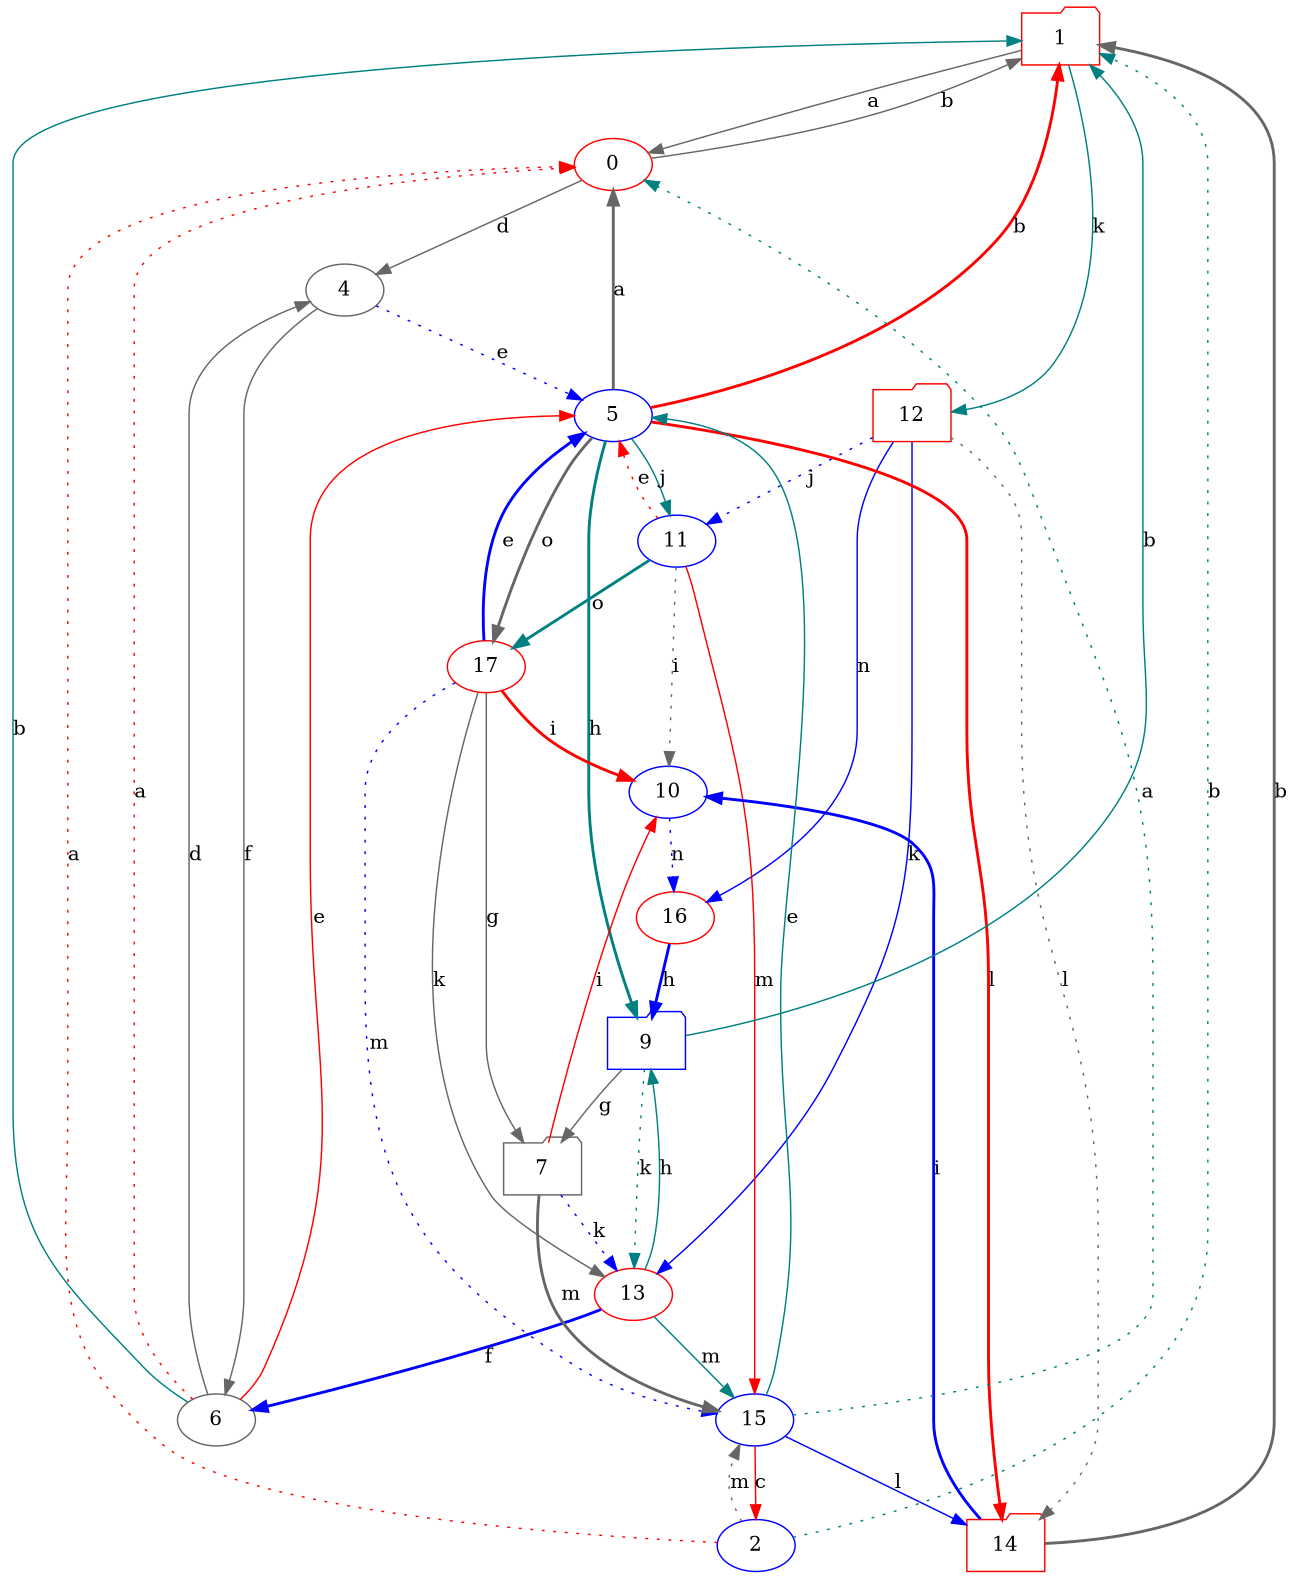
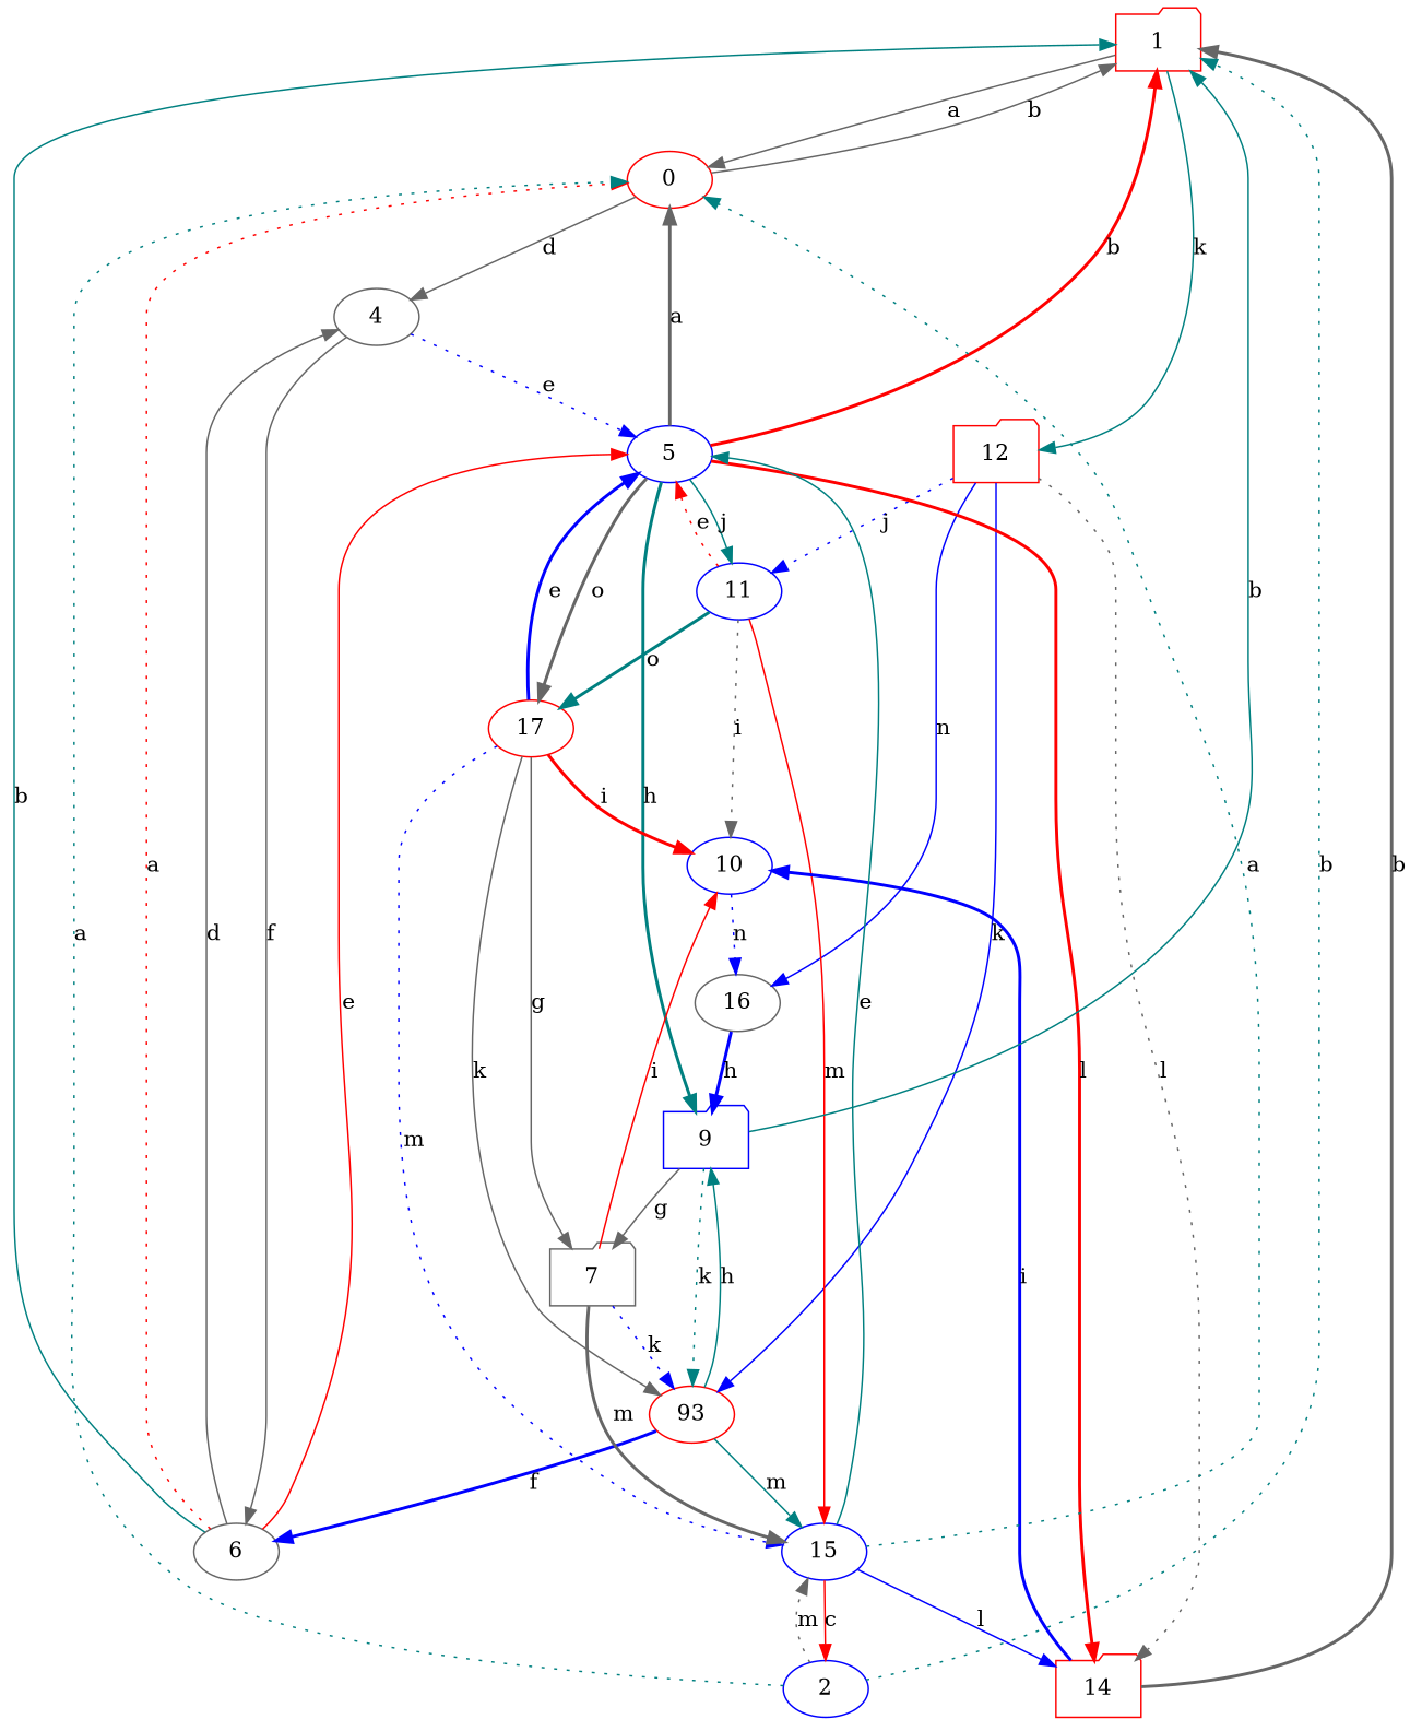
  strict digraph {
    node [color=red shape=ellipse]
    edge [color=gray40 style=solid]
    1 [shape=folder]
    0
    4 [color=gray40]
    12 [shape=folder]
    5 [color=blue]
    6 [color=gray40]
    11 [color=blue]
    14 [shape=folder]
-   13
-   16
+   13 [label=93]
+   16 [color=gray40]
    2 [color=blue]
    15 [color=blue]
    9 [color=blue shape=folder]
    17
    7 [color=gray40 shape=folder]
    10 [color=blue]
    1 -> 0 [label=a]
    1 -> 12 [color=teal label=k]
    0 -> 1 [label=b]
    0 -> 4 [label=d]
    4 -> 5 [color=blue label=e style=dotted]
    4 -> 6 [label=f]
    12 -> 11 [color=blue label=j style=dotted]
    12 -> 14 [label=l style=dotted]
    12 -> 13 [color=blue label=k]
    12 -> 16 [color=blue label=n]
    5 -> 1 [color=red label=b style=bold]
    5 -> 0 [label=a style=bold]
    5 -> 11 [color=teal label=j]
    5 -> 14 [color=red label=l style=bold]
    5 -> 9 [color=teal label=h style=bold]
    5 -> 17 [label=o style=bold]
    6 -> 1 [color=teal label=b]
    6 -> 0 [color=red label=a style=dotted]
    6 -> 4 [label=d]
    6 -> 5 [color=red label=e]
    11 -> 5 [color=red label=e style=dotted]
    11 -> 15 [color=red label=m]
    11 -> 17 [color=teal label=o style=bold]
    11 -> 10 [label=i style=dotted]
    14 -> 1 [label=b style=bold]
    14 -> 10 [color=blue label=i style=bold]
    13 -> 6 [color=blue label=f style=bold]
    13 -> 15 [color=teal label=m]
    13 -> 9 [color=teal label=h]
    16 -> 9 [color=blue label=h style=bold]
    2 -> 1 [color=teal label=b style=dotted]
-   2 -> 0 [color=red label=a style=dotted]
+   2 -> 0 [color=teal label=a style=dotted]
    2 -> 15 [label=m style=dotted]
    15 -> 0 [color=teal label=a style=dotted]
    15 -> 5 [color=teal label=e]
    15 -> 14 [color=blue label=l]
    15 -> 2 [color=red label=c]
    9 -> 1 [color=teal label=b]
    9 -> 13 [color=teal label=k style=dotted]
    9 -> 7 [label=g]
    17 -> 5 [color=blue label=e style=bold]
    17 -> 13 [label=k]
    17 -> 15 [color=blue label=m style=dotted]
    17 -> 7 [label=g]
    17 -> 10 [color=red label=i style=bold]
    7 -> 13 [color=blue label=k style=dotted]
    7 -> 15 [label=m style=bold]
    7 -> 10 [color=red label=i]
    10 -> 16 [color=blue label=n style=dotted]
  }
